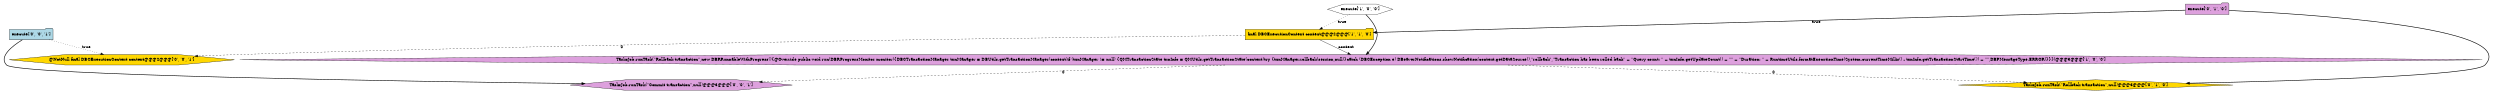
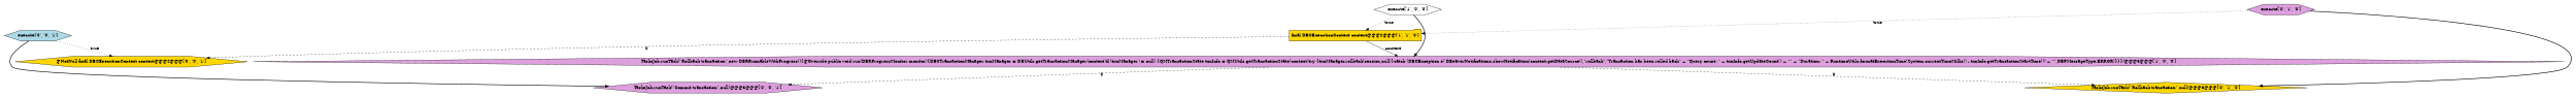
  digraph {
    node [fillcolor=gold shape=hexagon style=filled]
    edge [style=dashed]
    n1 [label="@NotNull final DBCExecutionContext context@@@2@@@['0', '0', '1']"]
    n2 [fillcolor=plum label="TasksJob.runTask(\"Rollback transaction\",new DBRRunnableWithProgress(){@Override public void run(DBRProgressMonitor monitor){DBCTransactionManager txnManager = DBUtils.getTransactionManager(context)if (txnManager != null) {QMTransactionState txnInfo = QMUtils.getTransactionState(context)try {txnManager.rollback(session,null)}catch (DBCException e) DBeaverNotifications.showNotification(context.getDataSource(),\"rollback\",\"Transaction has been rolled back\" + \"Query count: \" + txnInfo.getUpdateCount() + \"\" + \"Duration: \" + RuntimeUtils.formatExecutionTime(System.currentTimeMillis() - txnInfo.getTransactionStartTime()) + \"\",DBPMessageType.ERROR)}}})@@@3@@@['1', '0', '0']"]
    n3 [label="TasksJob.runTask(\"Rollback transaction\",null)@@@3@@@['0', '1', '0']" shape=diamond]
    n4 [fillcolor=plum label="TasksJob.runTask(\"Commit transaction\",null)@@@3@@@['0', '0', '1']"]
-   n5 [fillcolor=lightblue label="execute['0', '0', '1']" shape=folder]
+   n5 [fillcolor=lightblue label="execute['0', '0', '1']"]
    n6 [fillcolor=white label="execute['1', '0', '0']"]
    n7 [label="final DBCExecutionContext context@@@2@@@['1', '1', '0']" shape=folder]
-   n8 [fillcolor=plum label="execute['0', '1', '0']" shape=folder]
+   n8 [fillcolor=plum label="execute['0', '1', '0']"]
    n2 -> n3 [label=0]
    n2 -> n4 [label=0]
    n5 -> n1 [label=true style=dotted]
    n5 -> n4 [style=bold]
    n6 -> n2 [style=bold]
    n6 -> n7 [label=true style=dotted]
    n7 -> n1 [label=0]
    n7 -> n2 [label=context style=solid]
    n8 -> n3 [style=bold]
-   n8 -> n7 [label=true style=bold]
+   n8 -> n7 [label=true style=dotted]
  }
